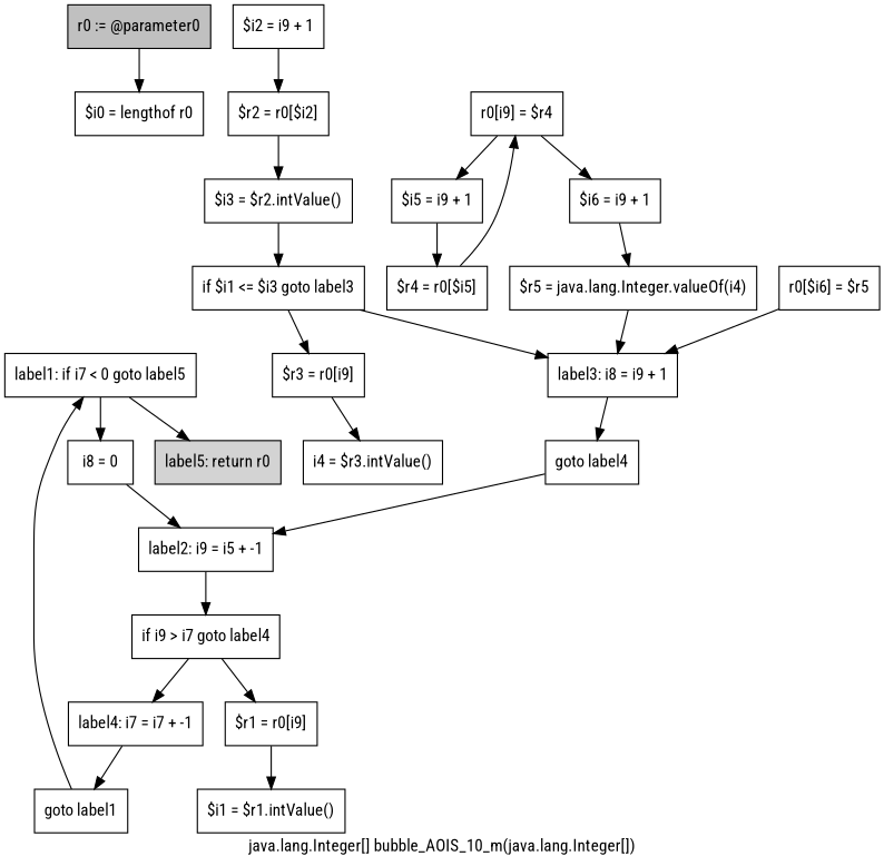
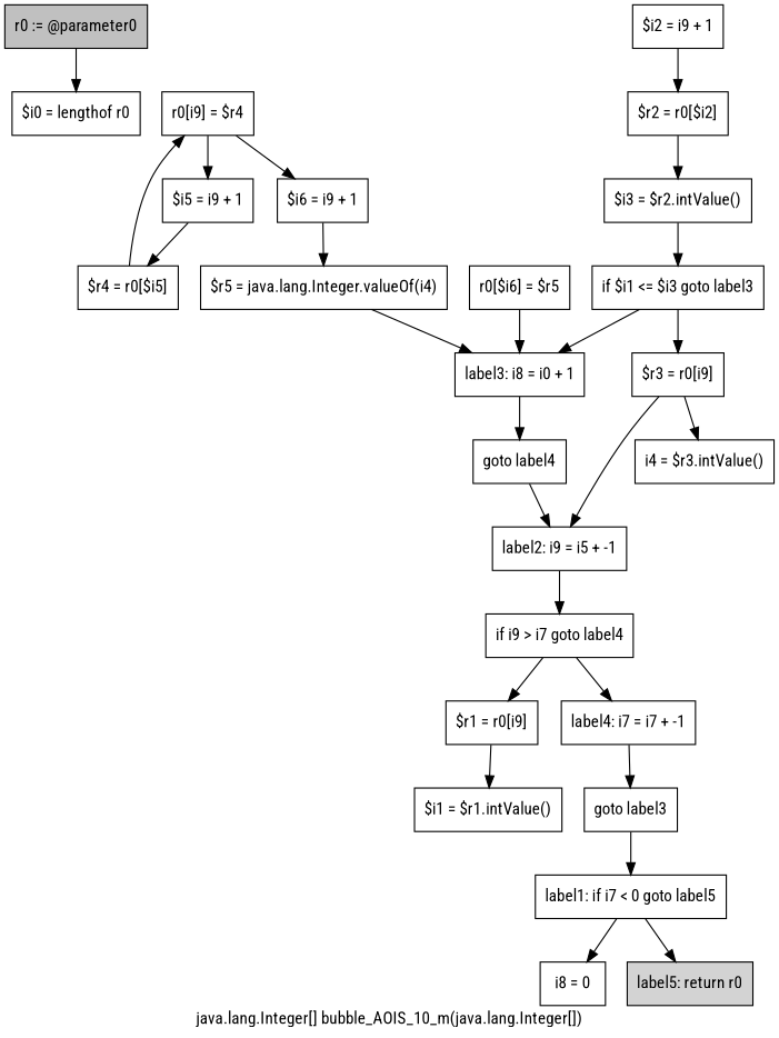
  digraph {
    fontname="Roboto Condensed"
    label="java.lang.Integer[] bubble_AOIS_10_m(java.lang.Integer[])"
    node [fontname="Roboto Condensed" shape=box]
    edge [fontname="Roboto Condensed"]
    n1 [fillcolor=gray label="r0 := @parameter0" style=filled]
    n2 [label="$i0 = lengthof r0"]
    n3 [label="label1: if i7 < 0 goto label5"]
    n4 [label="i8 = 0"]
    n5 [fillcolor=lightgray label="label5: return r0" style=filled]
    n6 [label="label2: i9 = i5 + -1"]
    n7 [label="if i9 > i7 goto label4"]
    n8 [label="$r1 = r0[i9]"]
    n9 [label="label4: i7 = i7 + -1"]
    n10 [label="$i1 = $r1.intValue()"]
-   n11 [label="goto label1"]
+   n11 [label="goto label3"]
    n12 [label="$i2 = i9 + 1"]
    n13 [label="$r2 = r0[$i2]"]
    n14 [label="$i3 = $r2.intValue()"]
    n15 [label="if $i1 <= $i3 goto label3"]
    n16 [label="$r3 = r0[i9]"]
-   n17 [label="label3: i8 = i9 + 1"]
+   n17 [label="label3: i8 = i0 + 1"]
    n18 [label="i4 = $r3.intValue()"]
    n19 [label="goto label4"]
    n20 [label="$i5 = i9 + 1"]
    n21 [label="$r4 = r0[$i5]"]
    n22 [label="r0[i9] = $r4"]
    n23 [label="$i6 = i9 + 1"]
    n24 [label="$r5 = java.lang.Integer.valueOf(i4)"]
    n25 [label="r0[$i6] = $r5"]
    n1 -> n2
    n3 -> n4
    n3 -> n5
-   n4 -> n6
+   n16 -> n6
    n6 -> n7
    n7 -> n8
    n7 -> n9
    n8 -> n10
    n9 -> n11
    n11 -> n3
    n12 -> n13
    n13 -> n14
    n14 -> n15
    n15 -> n16
    n15 -> n17
    n16 -> n18
    n17 -> n19
    n19 -> n6
    n20 -> n21
    n21 -> n22
    n22 -> n20
    n22 -> n23
    n23 -> n24
    n24 -> n17
    n25 -> n17
  }
